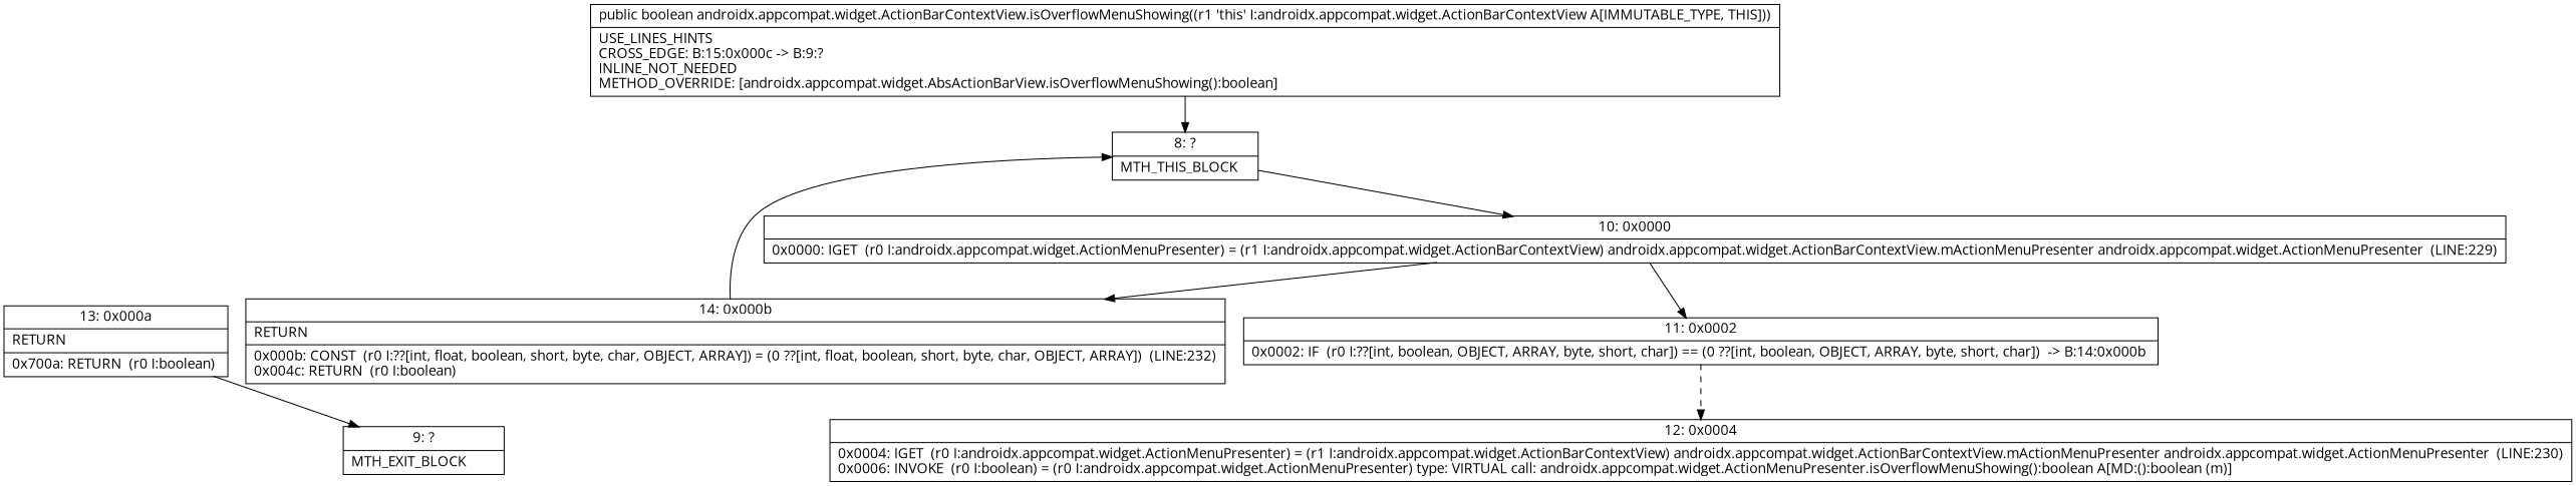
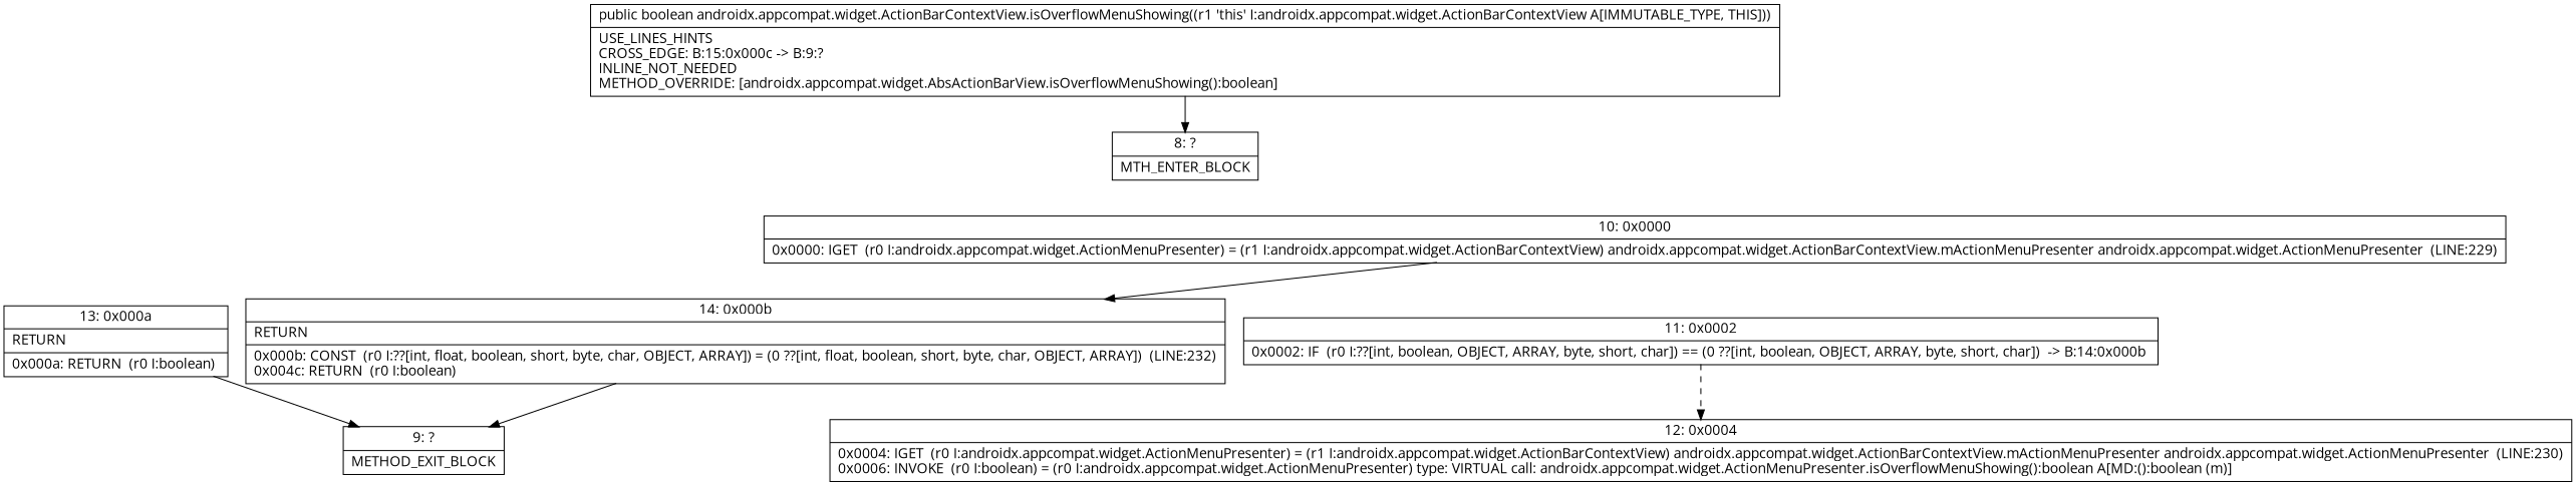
  digraph {
    fontname="Open Sans"
    node [fontname="Open Sans" shape=record]
    edge [fontname="Open Sans"]
-   n1 [label="{8\:\ ?|MTH_THIS_BLOCK\l}"]
+   n1 [label="{8\:\ ?|MTH_ENTER_BLOCK\l}"]
    n2 [label="{10\:\ 0x0000|0x0000: IGET  (r0 I:androidx.appcompat.widget.ActionMenuPresenter) = (r1 I:androidx.appcompat.widget.ActionBarContextView) androidx.appcompat.widget.ActionBarContextView.mActionMenuPresenter androidx.appcompat.widget.ActionMenuPresenter  (LINE:229)\l}"]
    n3 [label="{11\:\ 0x0002|0x0002: IF  (r0 I:??[int, boolean, OBJECT, ARRAY, byte, short, char]) == (0 ??[int, boolean, OBJECT, ARRAY, byte, short, char])  \-\> B:14:0x000b \l}"]
    n4 [label="{14\:\ 0x000b|RETURN\l|0x000b: CONST  (r0 I:??[int, float, boolean, short, byte, char, OBJECT, ARRAY]) = (0 ??[int, float, boolean, short, byte, char, OBJECT, ARRAY])  (LINE:232)\l0x004c: RETURN  (r0 I:boolean) \l}"]
    n5 [label="{12\:\ 0x0004|0x0004: IGET  (r0 I:androidx.appcompat.widget.ActionMenuPresenter) = (r1 I:androidx.appcompat.widget.ActionBarContextView) androidx.appcompat.widget.ActionBarContextView.mActionMenuPresenter androidx.appcompat.widget.ActionMenuPresenter  (LINE:230)\l0x0006: INVOKE  (r0 I:boolean) = (r0 I:androidx.appcompat.widget.ActionMenuPresenter) type: VIRTUAL call: androidx.appcompat.widget.ActionMenuPresenter.isOverflowMenuShowing():boolean A[MD:():boolean (m)]\l}"]
-   n6 [label="{9\:\ ?|MTH_EXIT_BLOCK\l}"]
-   n7 [label="{13\:\ 0x000a|RETURN\l|0x700a: RETURN  (r0 I:boolean) \l}"]
+   n6 [label="{9\:\ ?|METHOD_EXIT_BLOCK\l}"]
+   n7 [label="{13\:\ 0x000a|RETURN\l|0x000a: RETURN  (r0 I:boolean) \l}"]
    n8 [label="{public boolean androidx.appcompat.widget.ActionBarContextView.isOverflowMenuShowing((r1 'this' I:androidx.appcompat.widget.ActionBarContextView A[IMMUTABLE_TYPE, THIS]))  | USE_LINES_HINTS\lCROSS_EDGE: B:15:0x000c \-\> B:9:?\lINLINE_NOT_NEEDED\lMETHOD_OVERRIDE: [androidx.appcompat.widget.AbsActionBarView.isOverflowMenuShowing():boolean]\l}"]
-   n1 -> n2
-   n2 -> n3
    n2 -> n4
    n3 -> n5 [style=dashed]
-   n4 -> n1
+   n4 -> n6
    n7 -> n6
    n8 -> n1
  }
